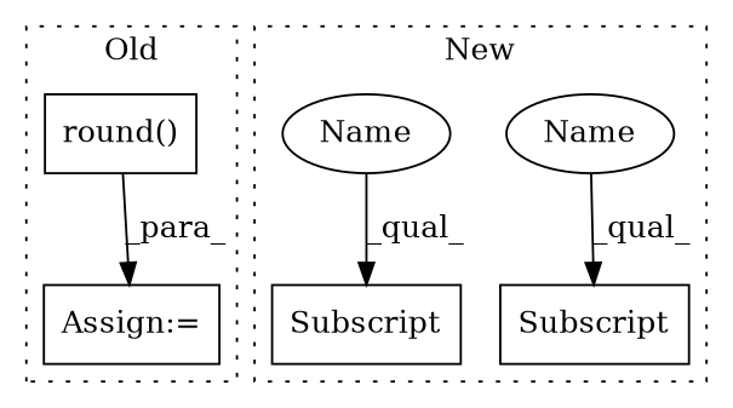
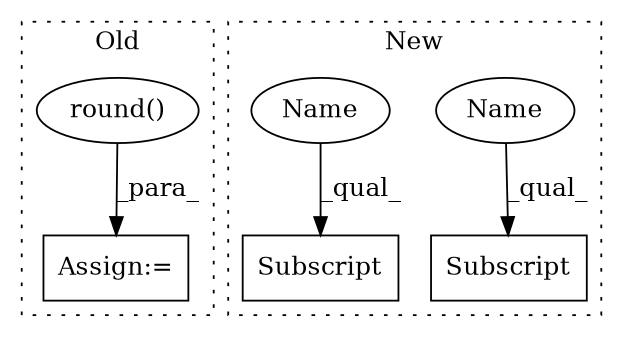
  digraph {
    node [a=63 l="12,0" shape=box]
-   n1 [a=75 l="9,1" label="round()" s="1284,1329"]
+   n1 [a=75 l="9,1" label="round()" s="1284,1329" shape=ellipse]
    n2 [a=68 l=3 label="Assign:=" s=1638]
    n3 [label=Subscript s="2637,0"]
    n4 [label=Subscript s="2538,0"]
    n5 [a=87 l=9 label=Name s=2538 shape=ellipse]
    n6 [a=87 l=9 label=Name s=2637 shape=ellipse]
    subgraph cluster_1 {
      label=Old
      style=dotted
      n1
      n2
    }
    subgraph cluster_2 {
      label=New
      style=dotted
      n3
      n4
      n5
      n6
    }
    n1 -> n2 [label=_para_]
    n5 -> n4 [label=_qual_]
    n6 -> n3 [label=_qual_]
  }
